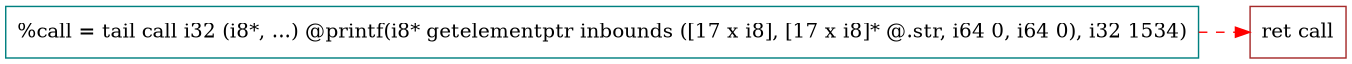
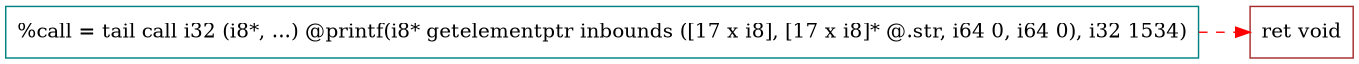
  digraph {
    rankdir=LR
    node [shape=record]
    n1 [label="  %call = tail call i32 (i8*, ...) @printf(i8* getelementptr inbounds ([17 x i8], [17 x i8]* @.str, i64 0, i64 0), i32 1534)" color=teal]
-   n2 [label="ret call" color=brown]
+   n2 [label="  ret void" color=brown]
    n1 -> n2 [color=red style=dashed]
  }
